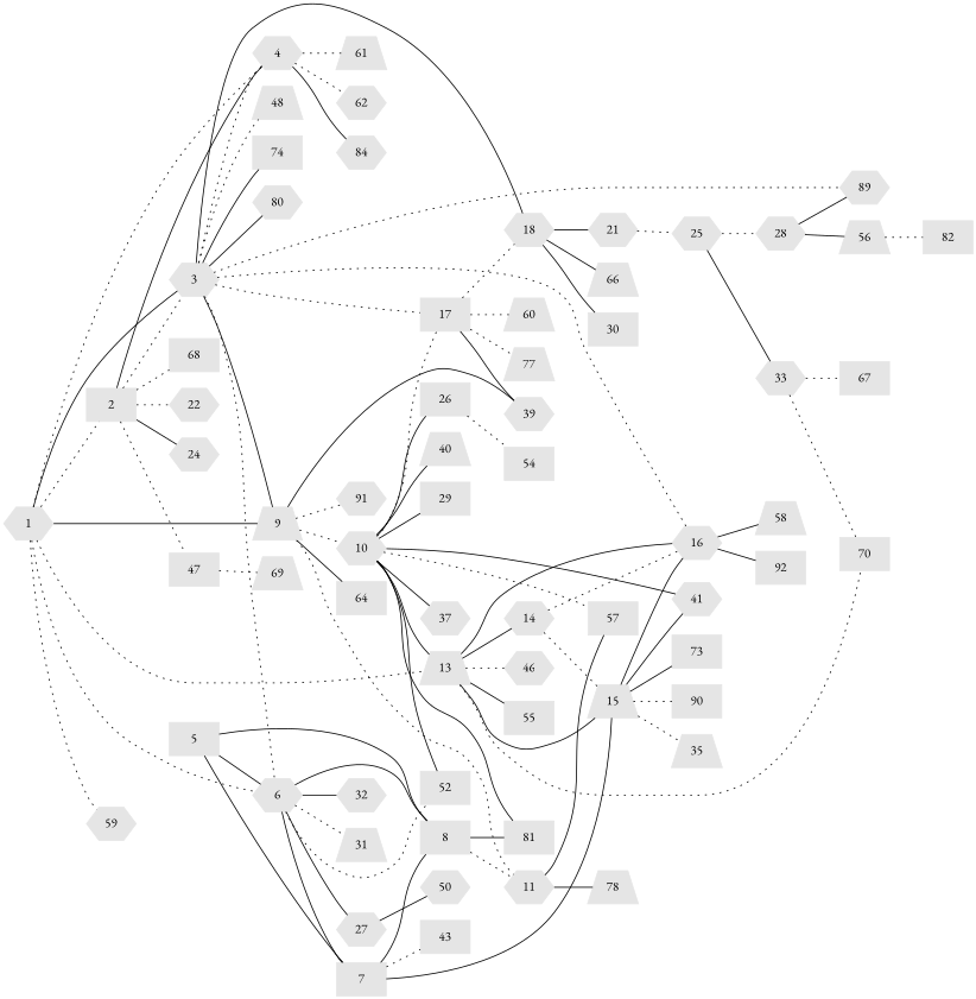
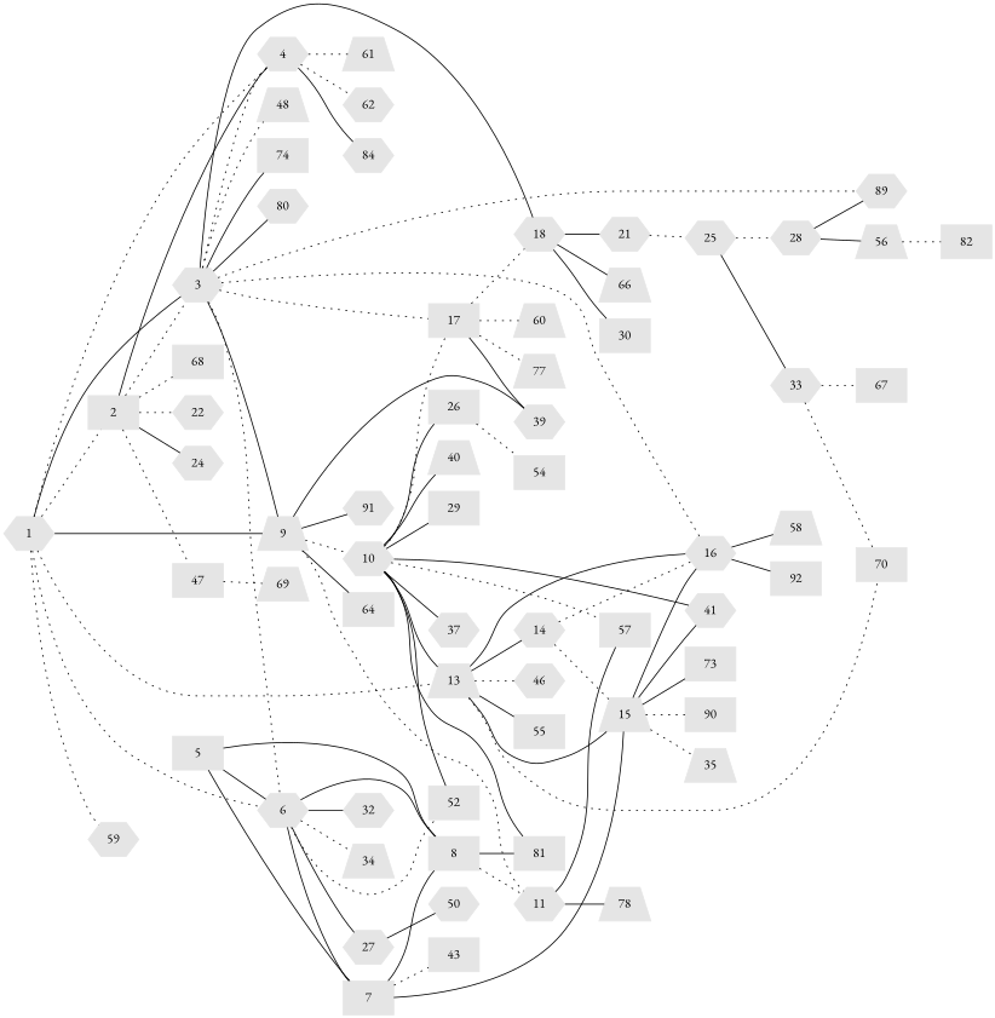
  graph {
    fontname="EB Garamond"
    rankdir=LR
    node [color=gray90 fontname="EB Garamond" shape=hexagon style=filled]
    edge [fontname="EB Garamond" style=solid]
    1 [super="+51"]
    2 [shape=box super="+86"]
    3 [super="+19"]
    4 [super="+23"]
    6 [super="+79"]
    9 [shape=trapezium super="+31"]
    13 [shape=trapezium super="+49"]
    59
    22
    24
    47 [shape=box]
    68 [shape=box]
    16 [super="+88"]
    17 [shape=box super="+20"]
    18 [super="+72"]
    48 [shape=trapezium]
    74 [shape=box]
    80
    89
    61 [shape=trapezium]
    62
    84
    7 [shape=box super="+75"]
    8 [shape=box super="+63"]
    27 [super="+42"]
    32
-   34 [shape=trapezium label=31]
+   34 [shape=trapezium]
    52 [shape=box]
    11 [super="+12"]
    10 [super="+85"]
    39
    64 [shape=box]
    91
    15 [shape=trapezium super="+36"]
    14 [super="+45"]
    46 [super="+83"]
    55 [shape=box super="+65"]
    70 [shape=box super="+87"]
    69 [shape=trapezium]
    58 [shape=trapezium]
    92 [shape=box]
    60 [shape=trapezium]
    77 [shape=trapezium]
    21
    30 [shape=box]
    66 [shape=trapezium]
    5 [shape=box]
    43 [shape=box]
    81 [shape=box]
    50
    41
    35 [shape=trapezium]
    73 [shape=box]
    90 [shape=box]
    57 [shape=box]
    78 [shape=trapezium]
    26 [shape=box]
    29 [shape=box]
    37
    40 [shape=trapezium]
    54 [shape=box super="+76"]
    25 [super="+53"]
    28 [super="+44"]
    33 [super="+38"]
    56 [shape=trapezium]
    67 [shape=box]
    82 [shape=box]
    1 -- 2 [style=dotted]
    1 -- 3
    1 -- 4 [style=dotted]
    1 -- 6 [style=dotted]
    1 -- 9
    1 -- 13 [style=dotted]
    1 -- 59 [style=dotted]
    2 -- 3 [style=dotted]
    2 -- 4
    2 -- 22 [style=dotted]
    2 -- 24
    2 -- 47 [style=dotted]
    2 -- 68 [style=dotted]
    3 -- 4 [style=dotted]
    3 -- 6 [style=dotted]
    3 -- 9
    3 -- 16 [style=dotted]
    3 -- 17 [style=dotted weight=2]
    3 -- 18
    3 -- 48 [style=dotted]
    3 -- 74
    3 -- 80
    3 -- 89 [style=dotted]
    4 -- 61 [style=dotted]
    4 -- 62 [style=dotted]
    4 -- 84
    6 -- 7
    6 -- 8
    6 -- 27
    6 -- 32
    6 -- 34 [style=dotted]
    6 -- 52 [style=dotted]
    9 -- 11 [style=dotted weight=2]
    9 -- 10 [style=dotted]
    9 -- 39
    9 -- 64
-   9 -- 91 [style=dotted]
+   9 -- 91
    13 -- 16
    13 -- 15
    13 -- 14
    13 -- 46 [style=dotted]
    13 -- 55
    13 -- 70 [style=dotted]
    47 -- 69 [style=dotted]
    16 -- 58
    16 -- 92
    17 -- 18 [style=dotted weight=2]
    17 -- 39
    17 -- 60 [style=dotted]
    17 -- 77 [style=dotted]
    18 -- 21
    18 -- 30
    18 -- 66
    7 -- 8
    7 -- 15 [weight=2]
    7 -- 43 [style=dotted]
    8 -- 11 [style=dotted]
    8 -- 81
    27 -- 50
    11 -- 57
    11 -- 78
    10 -- 13
    10 -- 17 [style=dotted]
    10 -- 52
    10 -- 81
    10 -- 41
    10 -- 57 [style=dotted weight=2]
    10 -- 26
    10 -- 29
    10 -- 37
    10 -- 40
    15 -- 16
    15 -- 41
    15 -- 35 [style=dotted]
    15 -- 73
    15 -- 90 [style=dotted]
    14 -- 16 [style=dotted]
    14 -- 15 [style=dotted]
    21 -- 25 [style=dotted]
    5 -- 6
    5 -- 7
    5 -- 8
    26 -- 54 [style=dotted]
    25 -- 28 [style=dotted]
    25 -- 33
    28 -- 89
    28 -- 56
    33 -- 70 [style=dotted]
    33 -- 67 [style=dotted]
    56 -- 82 [style=dotted]
  }
